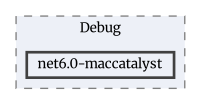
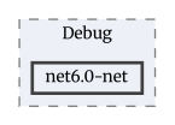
  digraph {
    compound=true
    fontname=Merriweather
-   n1 [color=grey25 fillcolor="#edf0f7" fontname=Merriweather fontsize=10 height=0.2 label="net6.0-maccatalyst" shape=box style="filled,bold" width=0.4]
+   n1 [color=grey25 fillcolor="#edf0f7" fontname=Merriweather fontsize=10 height=0.2 label="net6.0-net" shape=box style="filled,bold" width=0.4]
    subgraph cluster_1 {
      bgcolor="#edf0f7"
      fontsize=10
      label=Debug
      pencolor=grey50
      style="filled,dashed"
      n1
    }
  }
